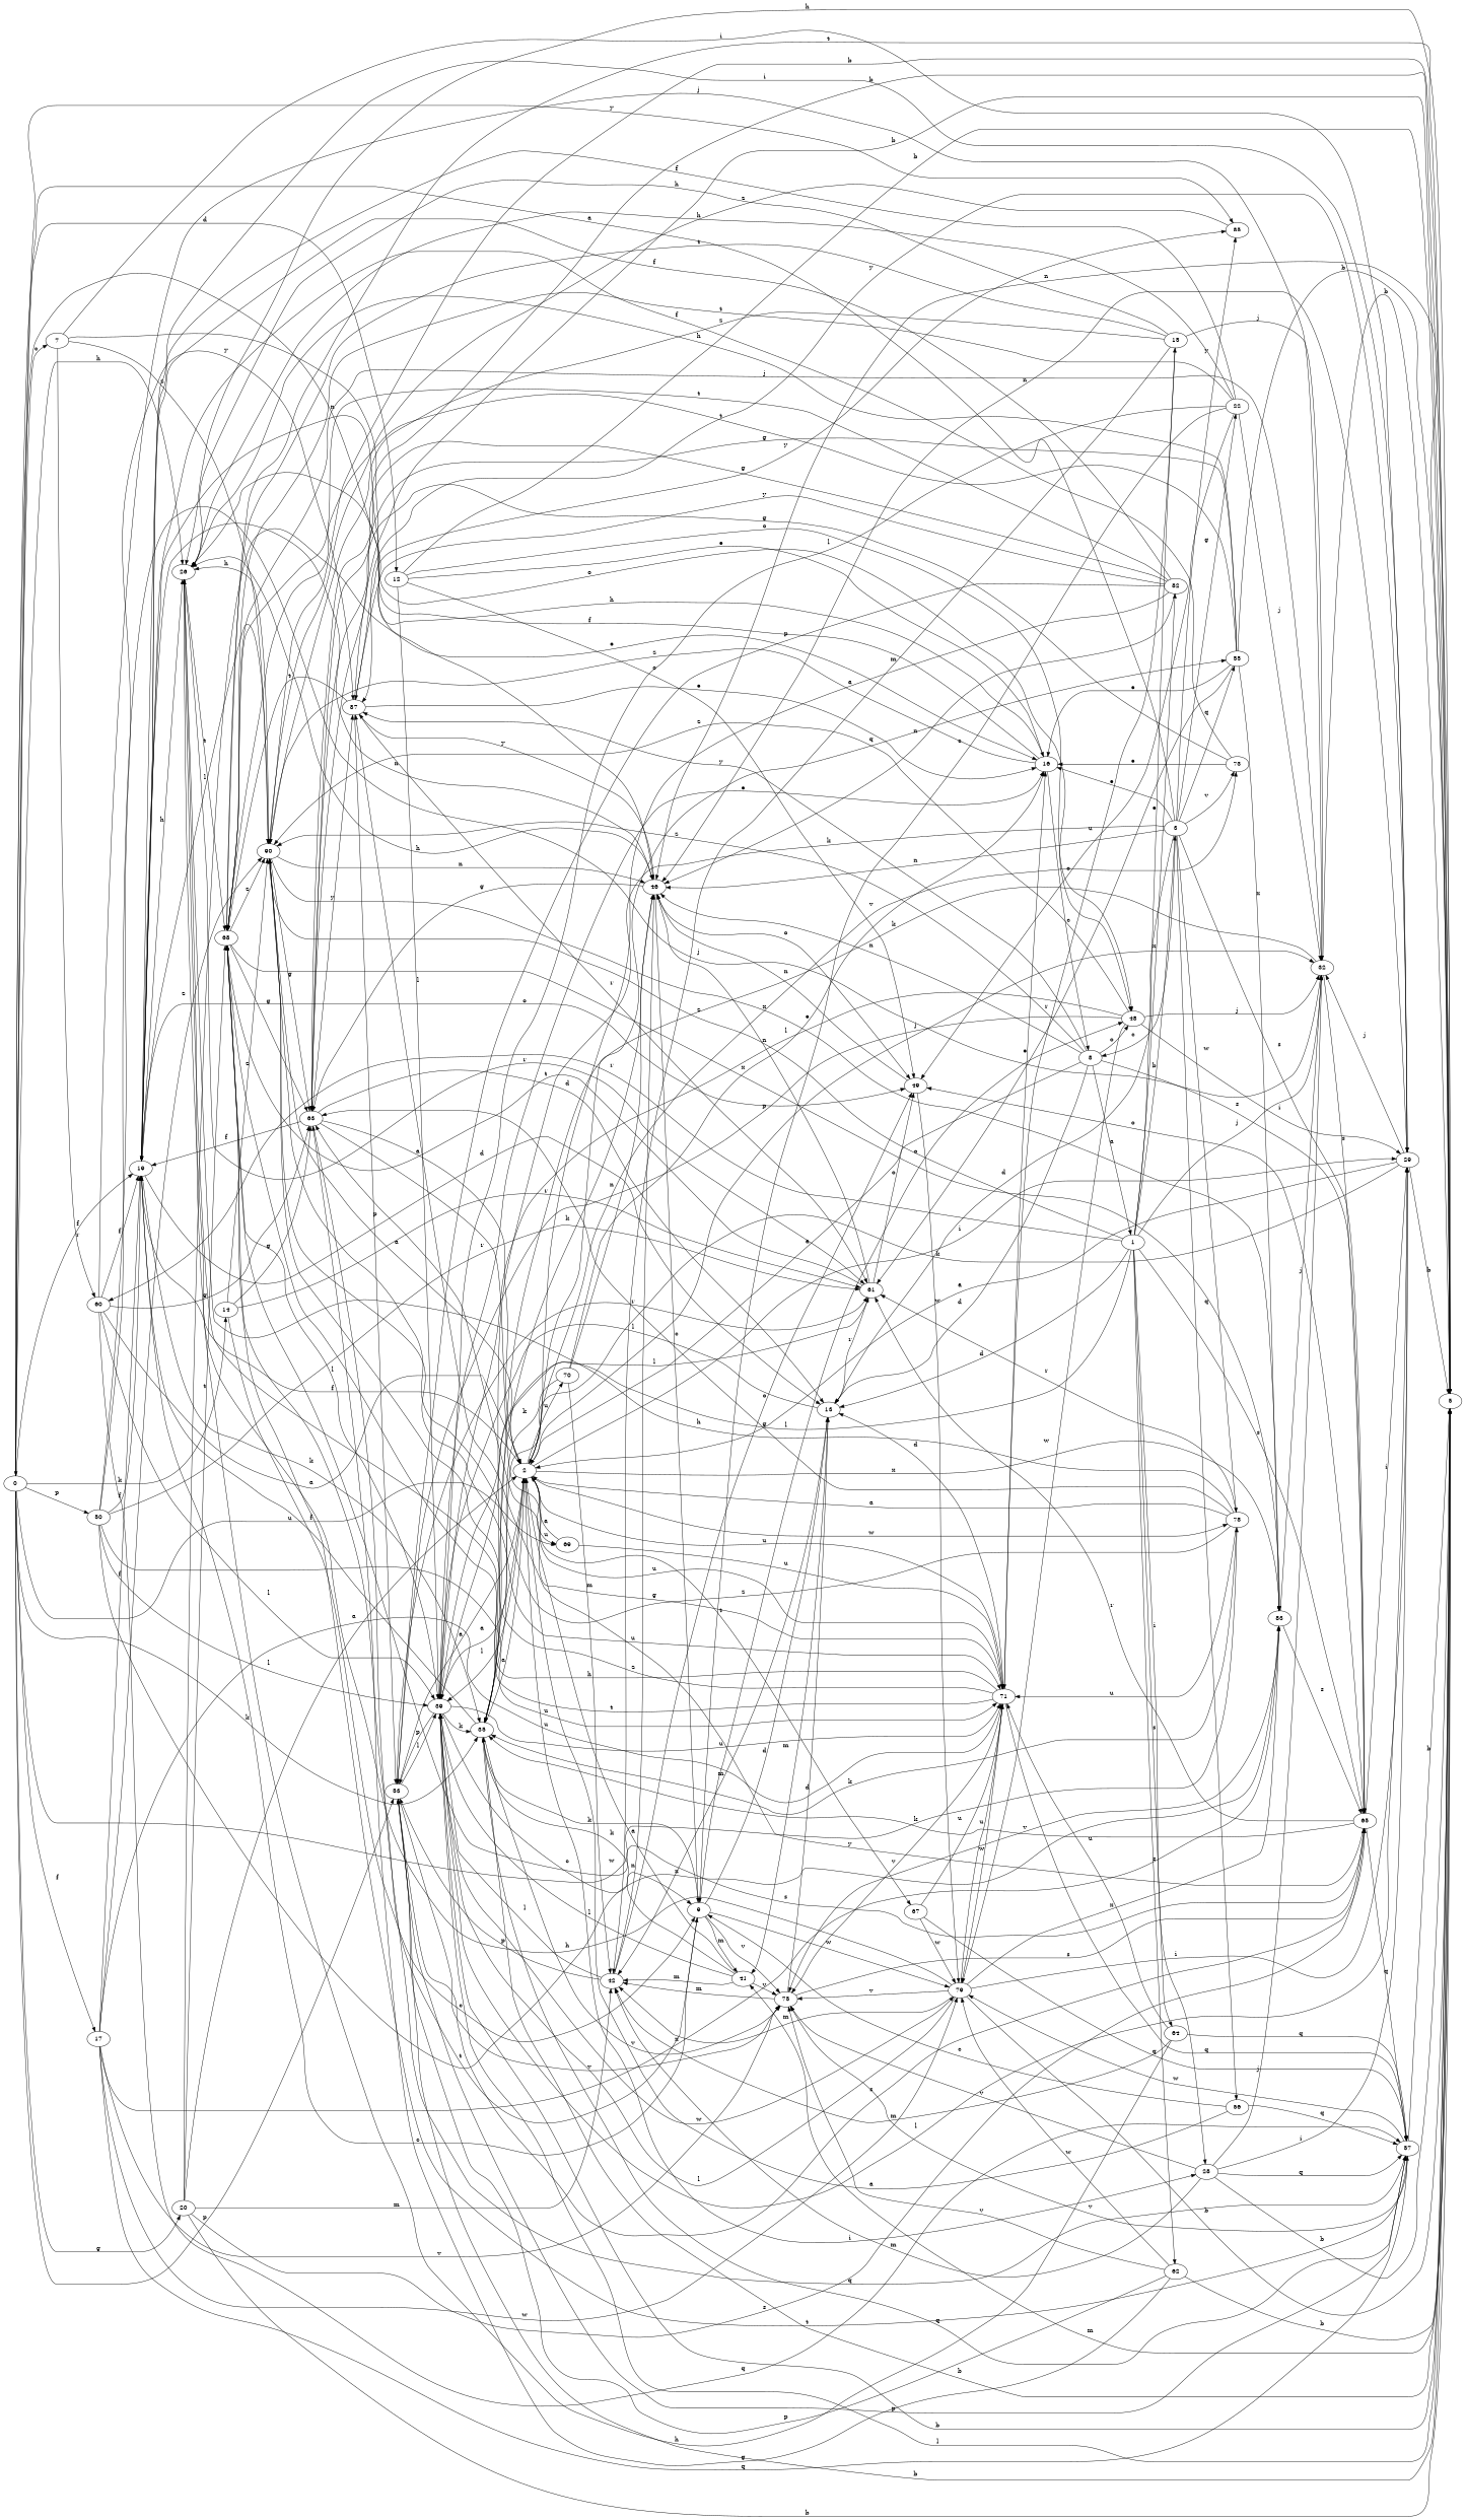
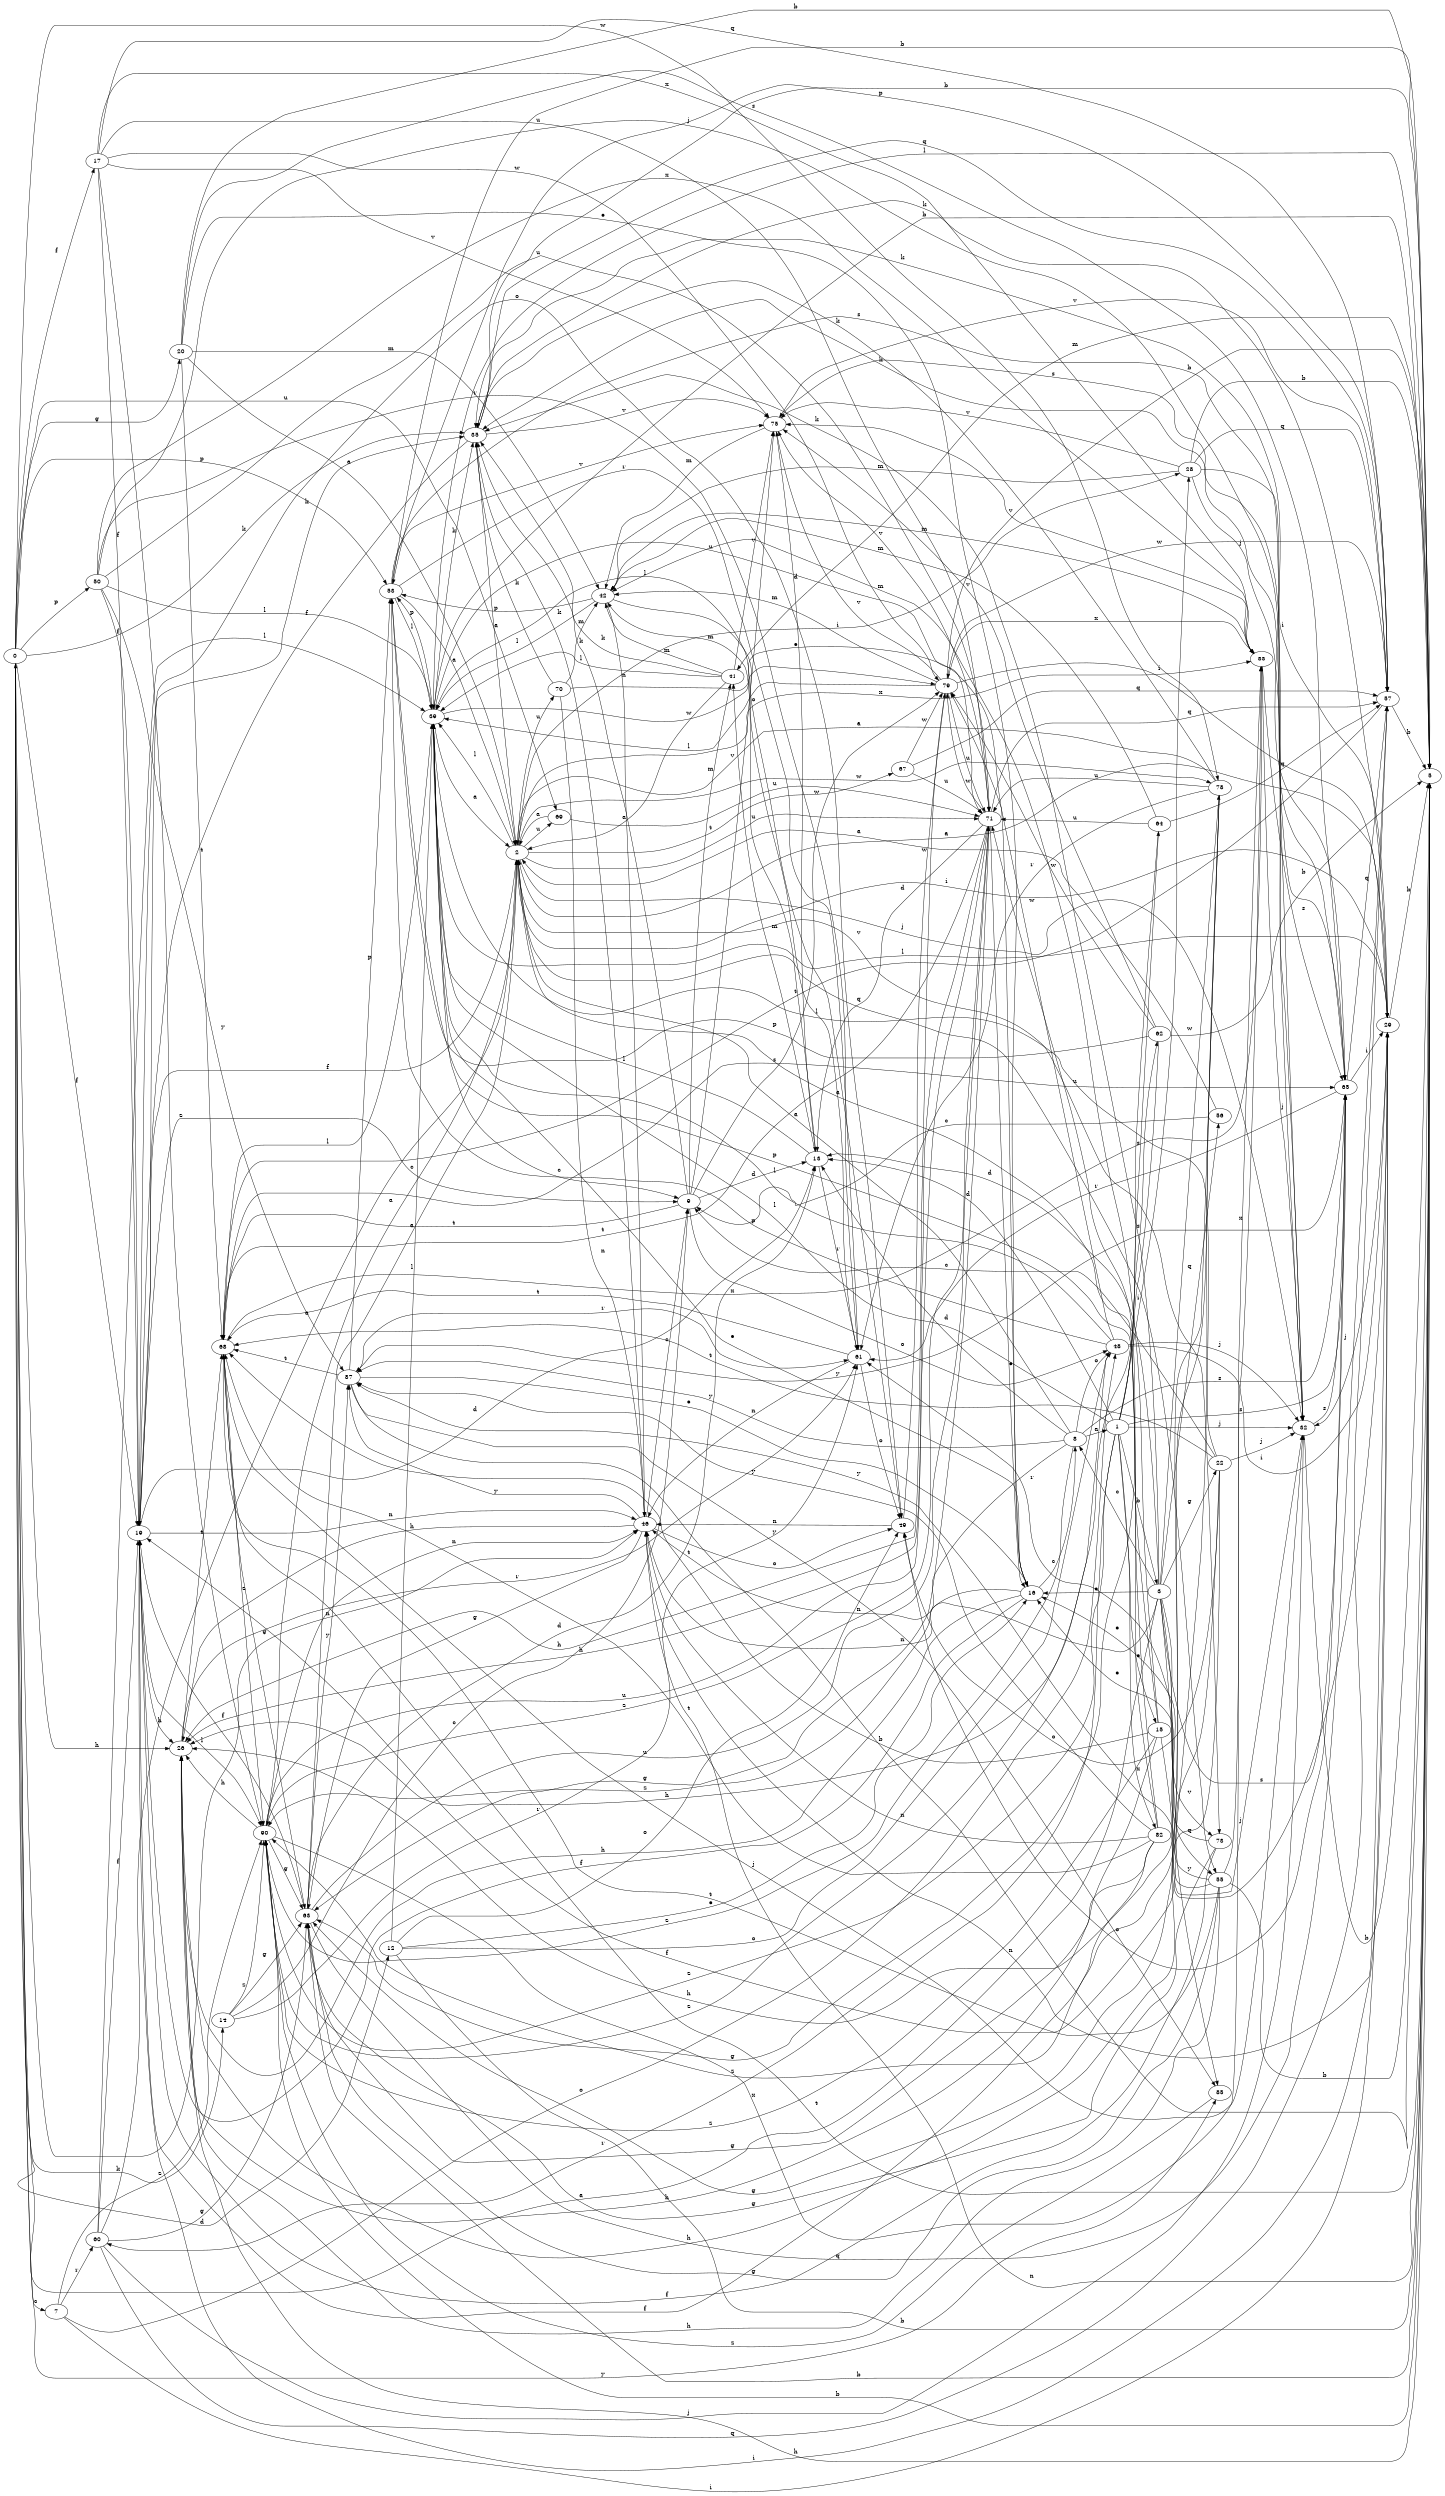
  strict digraph {
    rankdir=LR
    0
    7
    12
    17
    19
    20
    26
    n8 [label=14]
    35
    46
    50
    53
    69
    78
    85
    60
    90
    29
    48
    39
    16
    5
    49
    71
    83
    75
    79
    57
    13
    9
    65
    2
    68
    42
    61
    n36 [label=63]
    87
    32
    1
    3
    15
    28
    62
    64
    82
    55
    73
    8
    22
    56
    41
    67
    70
    0 -> 7 [label=c]
    0 -> 12 [label=d]
    0 -> 17 [label=f]
    0 -> 19 [label=f]
    0 -> 20 [label=g]
    0 -> 26 [label=h]
    0 -> n8 [label=k]
    0 -> 35 [label=k]
    0 -> 46 [label=n]
    0 -> 50 [label=p]
    0 -> 53 [label=p]
    0 -> 69 [label=u]
    0 -> 78 [label=w]
    0 -> 85 [label=y]
    7 -> 60 [label=r]
    7 -> 90 [label=z]
    7 -> 29 [label=i]
    7 -> 48 [label=o]
    12 -> 48 [label=o]
    12 -> 39 [label=l]
    12 -> 16 [label=e]
    12 -> 5 [label=b]
    12 -> 49 [label=o]
    17 -> 19 [label=f]
    17 -> 90 [label=z]
    17 -> 71 [label=u]
    17 -> 83 [label=x]
    17 -> 75 [label=v]
    17 -> 79 [label=w]
    17 -> 57 [label=q]
    19 -> 26 [label=h]
    19 -> 35 [label=k]
    19 -> 46 [label=n]
    19 -> 90 [label=l]
    19 -> 29 [label=i]
    19 -> 49 [label=o]
    19 -> 13 [label=d]
    19 -> 9 [label=c]
    20 -> 16 [label=e]
    20 -> 5 [label=b]
    20 -> 65 [label=s]
    20 -> 2 [label=a]
    20 -> 68 [label=t]
    20 -> 42 [label=m]
    26 -> 68 [label=t]
    26 -> 61 [label=r]
    n8 -> 90 [label=z]
    n8 -> 9 [label=c]
    n8 -> 61 [label=r]
    n8 -> n36 [label=g]
    35 -> 19 [label=f]
    35 -> 5 [label=b]
    35 -> 75 [label=v]
    35 -> 57 [label=q]
    35 -> 2 [label=a]
    46 -> 26 [label=h]
    46 -> 35 [label=k]
    46 -> 49 [label=o]
    46 -> 9 [label=c]
    46 -> n36 [label=g]
    46 -> 87 [label=y]
    50 -> 19 [label=f]
    50 -> 39 [label=l]
    50 -> 71 [label=u]
    50 -> 83 [label=x]
    50 -> 61 [label=r]
    50 -> 87 [label=y]
    50 -> 32 [label=j]
    53 -> 39 [label=l]
    53 -> 5 [label=b]
    53 -> 75 [label=v]
    53 -> 65 [label=s]
    53 -> 2 [label=a]
    53 -> 61 [label=r]
    69 -> 71 [label=u]
    69 -> 2 [label=a]
    78 -> 26 [label=h]
    78 -> 35 [label=k]
    78 -> 90 [label=z]
    78 -> 71 [label=u]
    78 -> 2 [label=a]
    78 -> 61 [label=r]
    78 -> n36 [label=g]
    85 -> 90 [label=z]
    60 -> 19 [label=f]
    60 -> 39 [label=l]
    60 -> 57 [label=q]
    60 -> 2 [label=a]
    60 -> n36 [label=g]
    60 -> 32 [label=j]
    90 -> 26 [label=h]
    90 -> 46 [label=n]
    90 -> 5 [label=b]
    90 -> 71 [label=u]
    90 -> 83 [label=x]
    90 -> 2 [label=a]
    90 -> n36 [label=g]
    29 -> 35 [label=k]
    29 -> 46 [label=n]
    29 -> 39 [label=l]
    29 -> 5 [label=b]
    29 -> 2 [label=a]
    29 -> 87 [label=y]
    29 -> 32 [label=j]
    48 -> 53 [label=p]
    48 -> 90 [label=z]
    48 -> 29 [label=i]
    48 -> 39 [label=l]
    48 -> 79 [label=w]
    48 -> 32 [label=j]
    39 -> 35 [label=k]
    39 -> 53 [label=p]
    39 -> 16 [label=e]
    39 -> 5 [label=b]
    39 -> 71 [label=u]
    39 -> 79 [label=w]
    39 -> 9 [label=c]
    39 -> 2 [label=a]
    16 -> 19 [label=f]
    16 -> 26 [label=h]
    16 -> 90 [label=z]
    16 -> 8 [label=c]
    5 -> 26 [label=h]
    5 -> 46 [label=n]
    5 -> 39 [label=l]
    5 -> 68 [label=t]
    5 -> 41 [label=m]
    49 -> 46 [label=n]
    49 -> 79 [label=w]
    71 -> 26 [label=h]
    71 -> 90 [label=z]
    71 -> 16 [label=e]
    71 -> 75 [label=v]
    71 -> 79 [label=w]
    71 -> 57 [label=q]
    71 -> 13 [label=d]
    71 -> 68 [label=t]
    71 -> n36 [label=g]
    83 -> 75 [label=v]
    83 -> 65 [label=s]
+   83 -> 42 [label=m]
    83 -> 32 [label=j]
    75 -> 13 [label=d]
    75 -> 65 [label=s]
    75 -> 42 [label=m]
    79 -> 26 [label=h]
    79 -> 29 [label=i]
    79 -> 39 [label=l]
    79 -> 5 [label=b]
    79 -> 71 [label=u]
    79 -> 83 [label=x]
    79 -> 75 [label=v]
    79 -> 42 [label=m]
    57 -> 53 [label=p]
    57 -> 5 [label=b]
    57 -> 75 [label=v]
    57 -> 79 [label=w]
    57 -> 68 [label=t]
    13 -> 39 [label=l]
    13 -> 42 [label=m]
    13 -> 61 [label=r]
    13 -> 41 [label=m]
    9 -> 35 [label=k]
    9 -> 48 [label=o]
    9 -> 75 [label=v]
    9 -> 79 [label=w]
    9 -> 13 [label=d]
    9 -> 68 [label=t]
    9 -> 41 [label=m]
    65 -> 35 [label=k]
    65 -> 29 [label=i]
    65 -> 49 [label=o]
    65 -> 57 [label=q]
    65 -> 61 [label=r]
    65 -> 87 [label=y]
    2 -> 19 [label=f]
    2 -> 69 [label=u]
    2 -> 78 [label=w]
    2 -> 29 [label=i]
    2 -> 39 [label=l]
    2 -> 71 [label=u]
    2 -> 83 [label=x]
    2 -> 32 [label=j]
    2 -> 28 [label=i]
    2 -> 55 [label=q]
    2 -> 73 [label=v]
    2 -> 67 [label=t]
    2 -> 70 [label=u]
    68 -> 90 [label=z]
    68 -> 39 [label=l]
    68 -> 83 [label=x]
    68 -> 65 [label=s]
    68 -> n36 [label=g]
    68 -> 32 [label=j]
    42 -> 46 [label=n]
    42 -> 53 [label=p]
    42 -> 39 [label=l]
    42 -> 49 [label=o]
    61 -> 46 [label=n]
    61 -> 39 [label=l]
    61 -> 49 [label=o]
    61 -> 68 [label=t]
    n36 -> 19 [label=f]
    n36 -> 5 [label=b]
    n36 -> 71 [label=u]
    n36 -> 57 [label=q]
    n36 -> 13 [label=d]
    n36 -> 2 [label=a]
    n36 -> 87 [label=y]
    87 -> 53 [label=p]
    87 -> 85 [label=y]
    87 -> 16 [label=e]
    87 -> 5 [label=b]
    87 -> 68 [label=t]
    87 -> 61 [label=r]
    32 -> 35 [label=k]
    32 -> 5 [label=b]
    32 -> 65 [label=s]
    1 -> 60 [label=r]
    1 -> 90 [label=z]
    1 -> 39 [label=l]
    1 -> 13 [label=d]
    1 -> 65 [label=s]
    1 -> 32 [label=j]
    1 -> 3 [label=b]
    1 -> 15 [label=e]
    1 -> 28 [label=i]
    1 -> 62 [label=s]
    1 -> 64 [label=s]
    1 -> 82 [label=x]
    3 -> 0 [label=a]
    3 -> 35 [label=k]
    3 -> 46 [label=n]
    3 -> 78 [label=w]
    3 -> 85 [label=y]
    3 -> 16 [label=e]
    3 -> 13 [label=d]
    3 -> 65 [label=s]
    3 -> 55 [label=q]
    3 -> 73 [label=v]
    3 -> 8 [label=c]
    3 -> 22 [label=g]
    3 -> 56 [label=q]
    15 -> 26 [label=h]
    15 -> 90 [label=z]
    15 -> 71 [label=u]
    15 -> 68 [label=t]
    15 -> 42 [label=m]
    15 -> 32 [label=j]
    28 -> 29 [label=i]
    28 -> 5 [label=b]
    28 -> 75 [label=v]
    28 -> 57 [label=q]
    28 -> 42 [label=m]
    28 -> 32 [label=j]
    62 -> 53 [label=p]
    62 -> 5 [label=b]
    62 -> 75 [label=v]
    62 -> 79 [label=w]
    62 -> n36 [label=g]
    64 -> 26 [label=h]
    64 -> 71 [label=u]
    64 -> 57 [label=q]
    64 -> 42 [label=m]
    82 -> 19 [label=f]
    82 -> 46 [label=n]
    82 -> 53 [label=p]
    82 -> 2 [label=a]
    82 -> 68 [label=t]
    82 -> n36 [label=g]
    82 -> 87 [label=y]
    55 -> 26 [label=h]
    55 -> 16 [label=e]
    55 -> 5 [label=b]
    55 -> 83 [label=x]
    55 -> 68 [label=t]
    55 -> 61 [label=r]
    55 -> n36 [label=g]
    73 -> 19 [label=f]
    73 -> 16 [label=e]
    73 -> n36 [label=g]
    8 -> 46 [label=n]
    8 -> 90 [label=z]
    8 -> 48 [label=o]
    8 -> 13 [label=d]
    8 -> 65 [label=s]
    8 -> 2 [label=a]
    8 -> 87 [label=y]
    8 -> 1 [label=a]
    22 -> 19 [label=f]
    22 -> 26 [label=h]
    22 -> 39 [label=l]
    22 -> 49 [label=o]
    22 -> 9 [label=c]
    22 -> 68 [label=t]
    22 -> 32 [label=j]
-   56 -> 57 [label=q]
    56 -> 9 [label=c]
    56 -> 2 [label=a]
    41 -> 35 [label=k]
    41 -> 39 [label=l]
    41 -> 75 [label=v]
    41 -> 2 [label=a]
    41 -> 42 [label=m]
    67 -> 71 [label=u]
    67 -> 79 [label=w]
    67 -> 57 [label=q]
    70 -> 35 [label=k]
    70 -> 46 [label=n]
    70 -> 16 [label=e]
    70 -> 42 [label=m]
  }
